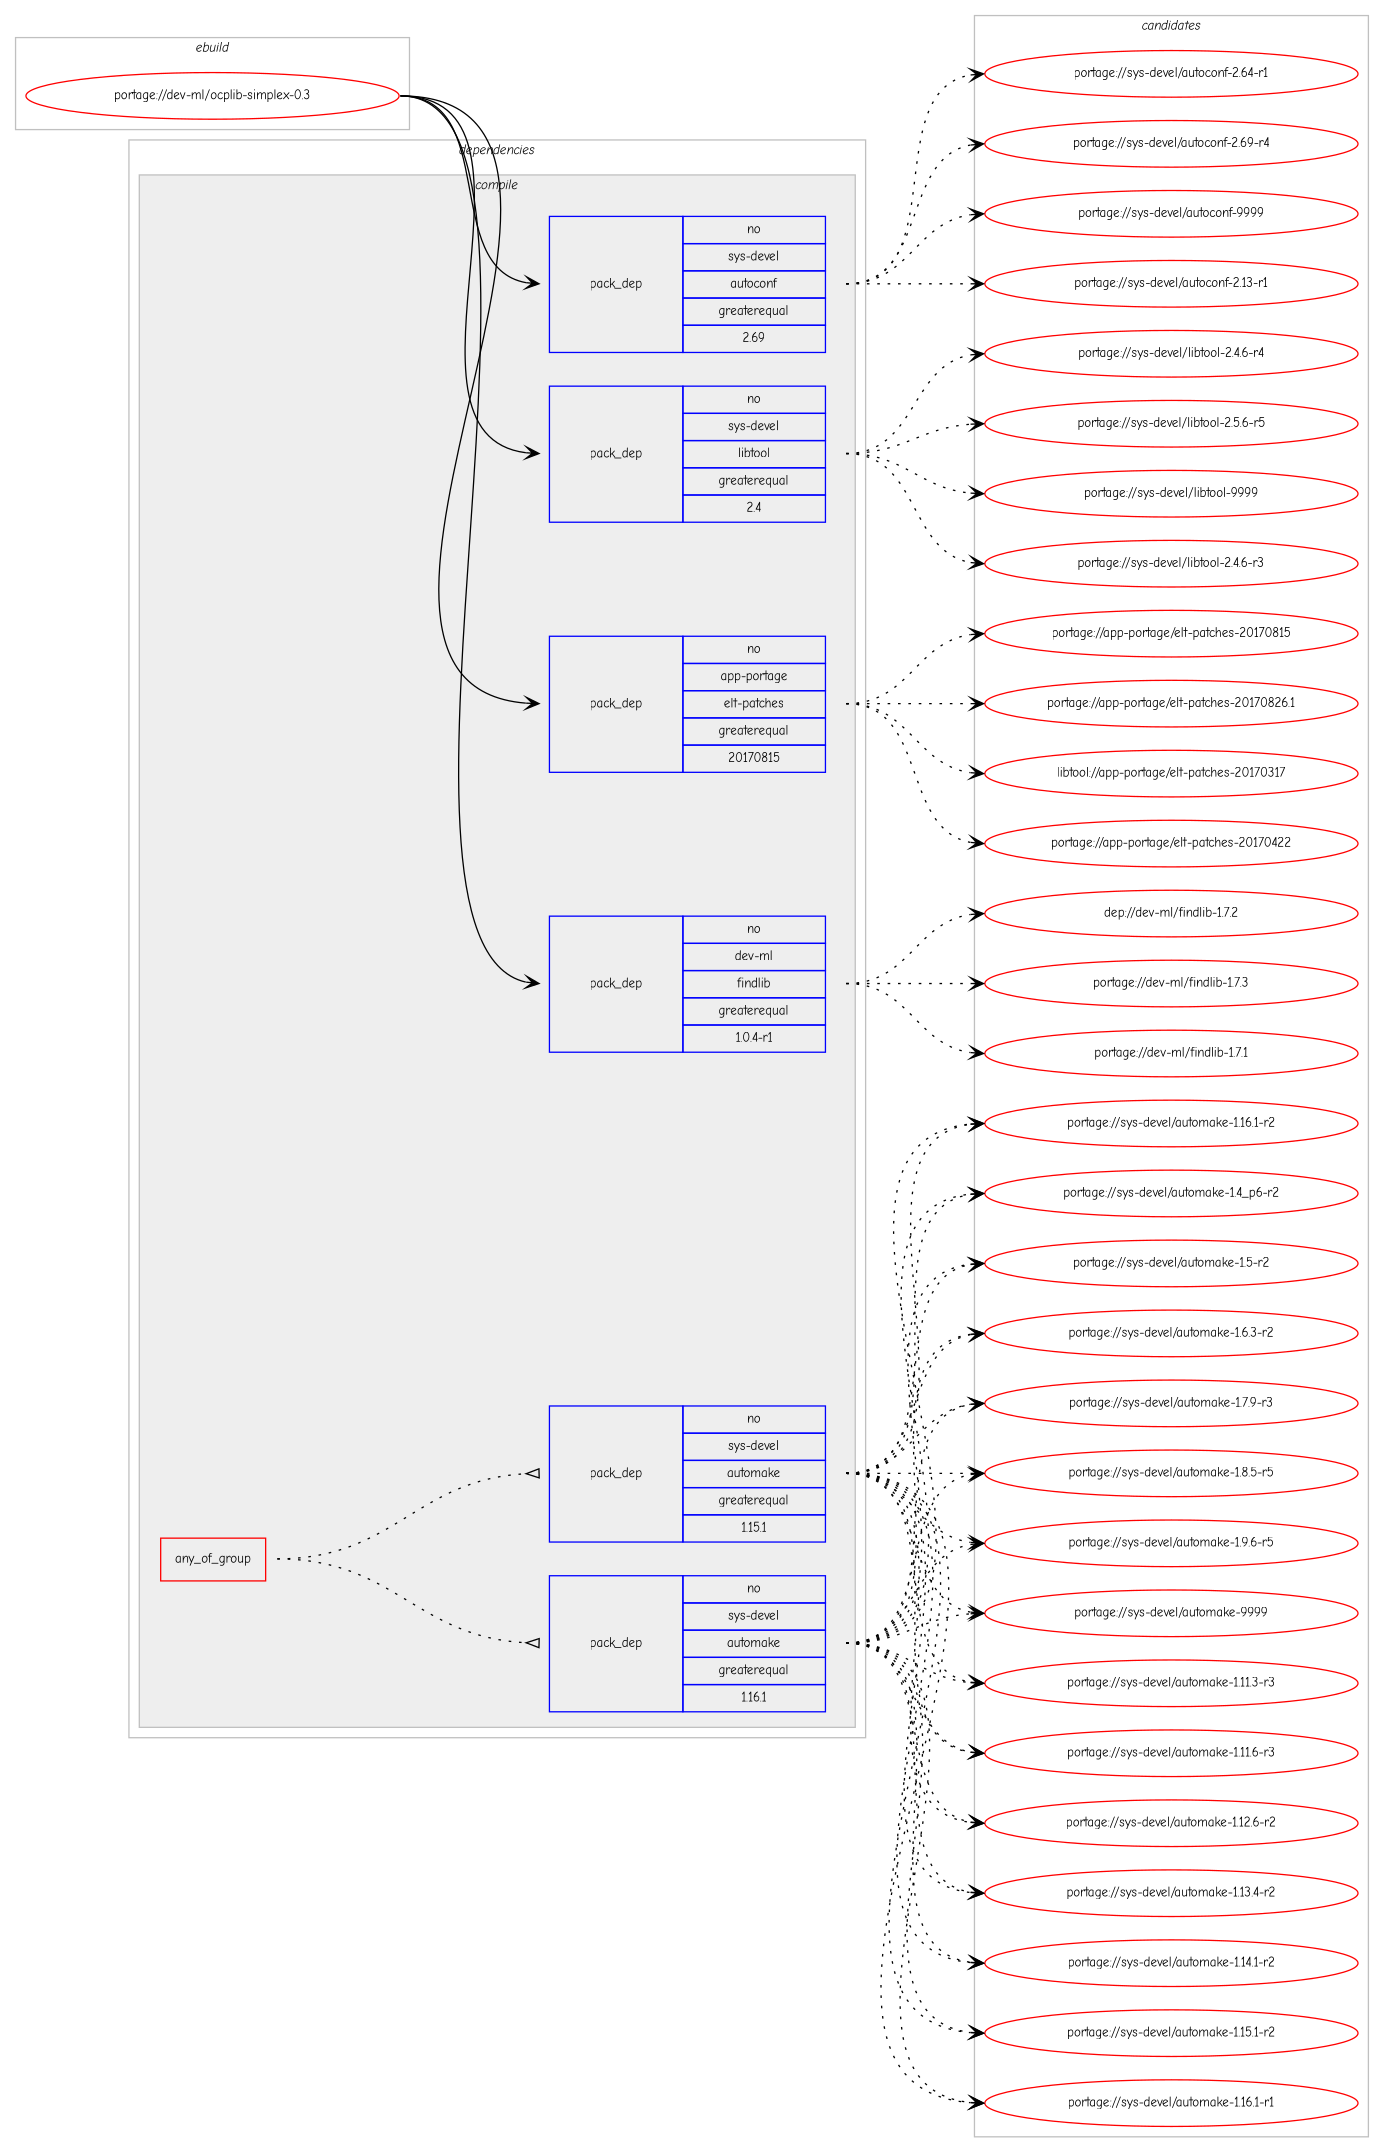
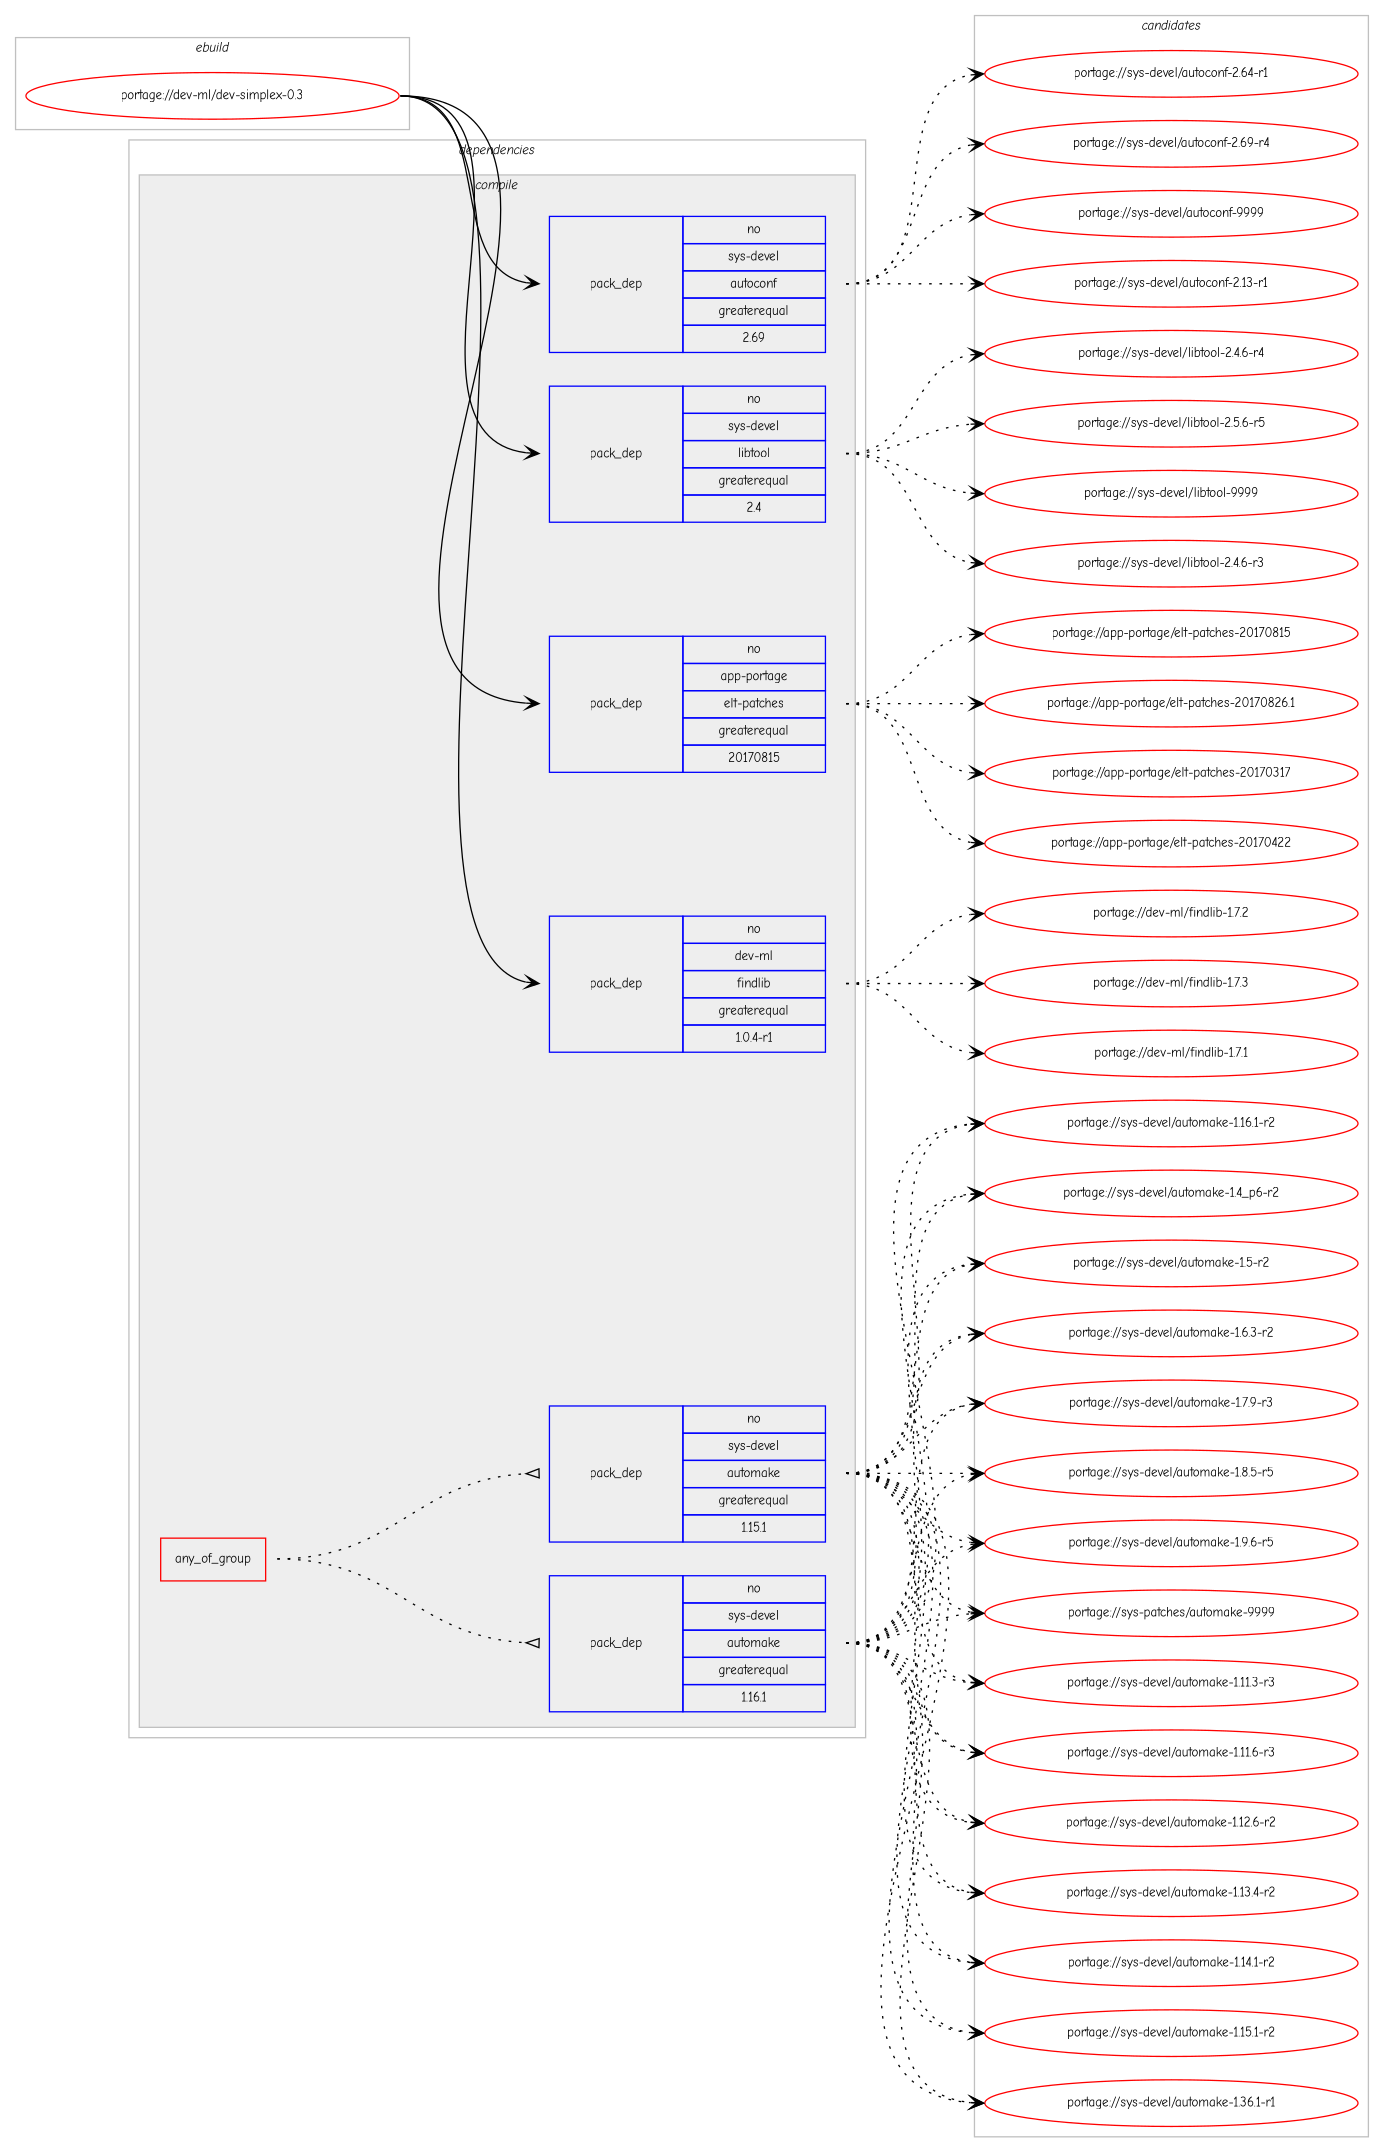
  digraph {
    compound=true
    concentrate=true
    fontname="Comic Neue"
    fontsize=10
    newrank=true
    rankdir=LR
    ranksep=1.5
    node [color=red fontname="Comic Neue" fontsize=10]
    edge [arrowhead=vee fontname="Comic Neue" headport=w style=dotted tailport=e weight=100]
-   n1 [label="portage://dev-ml/ocplib-simplex-0.3" width=4]
+   n1 [label="portage://dev-ml/dev-simplex-0.3" width=4]
    n2 [color=blue label=<<TABLE BORDER="0" CELLBORDER="1" CELLSPACING="0" CELLPADDING="4" WIDTH="220"><TR><TD ROWSPAN="6" CELLPADDING="30">pack_dep</TD></TR><TR><TD WIDTH="110">no</TD></TR><TR><TD>sys-devel</TD></TR><TR><TD>automake</TD></TR><TR><TD>greaterequal</TD></TR><TR><TD>1.16.1</TD></TR></TABLE>> shape=none]
    n3 [color=blue label=<<TABLE BORDER="0" CELLBORDER="1" CELLSPACING="0" CELLPADDING="4" WIDTH="220"><TR><TD ROWSPAN="6" CELLPADDING="30">pack_dep</TD></TR><TR><TD WIDTH="110">no</TD></TR><TR><TD>sys-devel</TD></TR><TR><TD>automake</TD></TR><TR><TD>greaterequal</TD></TR><TR><TD>1.15.1</TD></TR></TABLE>> shape=none]
    n4 [label=<<TABLE BORDER="0" CELLBORDER="1" CELLSPACING="0" CELLPADDING="4"><TR><TD CELLPADDING="10">any_of_group</TD></TR></TABLE>> shape=none]
    n5 [color=blue label=<<TABLE BORDER="0" CELLBORDER="1" CELLSPACING="0" CELLPADDING="4" WIDTH="220"><TR><TD ROWSPAN="6" CELLPADDING="30">pack_dep</TD></TR><TR><TD WIDTH="110">no</TD></TR><TR><TD>app-portage</TD></TR><TR><TD>elt-patches</TD></TR><TR><TD>greaterequal</TD></TR><TR><TD>20170815</TD></TR></TABLE>> shape=none]
    n6 [color=blue label=<<TABLE BORDER="0" CELLBORDER="1" CELLSPACING="0" CELLPADDING="4" WIDTH="220"><TR><TD ROWSPAN="6" CELLPADDING="30">pack_dep</TD></TR><TR><TD WIDTH="110">no</TD></TR><TR><TD>dev-ml</TD></TR><TR><TD>findlib</TD></TR><TR><TD>greaterequal</TD></TR><TR><TD>1.0.4-r1</TD></TR></TABLE>> shape=none]
    n7 [color=blue label=<<TABLE BORDER="0" CELLBORDER="1" CELLSPACING="0" CELLPADDING="4" WIDTH="220"><TR><TD ROWSPAN="6" CELLPADDING="30">pack_dep</TD></TR><TR><TD WIDTH="110">no</TD></TR><TR><TD>sys-devel</TD></TR><TR><TD>autoconf</TD></TR><TR><TD>greaterequal</TD></TR><TR><TD>2.69</TD></TR></TABLE>> shape=none]
    n8 [color=blue label=<<TABLE BORDER="0" CELLBORDER="1" CELLSPACING="0" CELLPADDING="4" WIDTH="220"><TR><TD ROWSPAN="6" CELLPADDING="30">pack_dep</TD></TR><TR><TD WIDTH="110">no</TD></TR><TR><TD>sys-devel</TD></TR><TR><TD>libtool</TD></TR><TR><TD>greaterequal</TD></TR><TR><TD>2.4</TD></TR></TABLE>> shape=none]
    n9 [label="portage://sys-devel/automake-1.11.3-r3" width=4]
    n10 [label="portage://sys-devel/automake-1.11.6-r3" width=4]
    n11 [label="portage://sys-devel/automake-1.12.6-r2" width=4]
    n12 [label="portage://sys-devel/automake-1.13.4-r2" width=4]
    n13 [label="portage://sys-devel/automake-1.14.1-r2" width=4]
    n14 [label="portage://sys-devel/automake-1.15.1-r2" width=4]
-   n15 [label="portage://sys-devel/automake-1.16.1-r1" width=4]
+   n15 [label="portage://sys-devel/automake-1.36.1-r1" width=4]
    n16 [label="portage://sys-devel/automake-1.16.1-r2" width=4]
    n17 [label="portage://sys-devel/automake-1.4_p6-r2" width=4]
    n18 [label="portage://sys-devel/automake-1.5-r2" width=4]
    n19 [label="portage://sys-devel/automake-1.6.3-r2" width=4]
    n20 [label="portage://sys-devel/automake-1.7.9-r3" width=4]
    n21 [label="portage://sys-devel/automake-1.8.5-r5" width=4]
    n22 [label="portage://sys-devel/automake-1.9.6-r5" width=4]
-   n23 [label="portage://sys-devel/automake-9999" width=4]
-   n24 [label="libtool://app-portage/elt-patches-20170317" width=4]
+   n23 [label="portage://sys-patches/automake-9999" width=4]
+   n24 [label="portage://app-portage/elt-patches-20170317" width=4]
    n25 [label="portage://app-portage/elt-patches-20170422" width=4]
    n26 [label="portage://app-portage/elt-patches-20170815" width=4]
    n27 [label="portage://app-portage/elt-patches-20170826.1" width=4]
    n28 [label="portage://dev-ml/findlib-1.7.1" width=4]
-   n29 [label="dep://dev-ml/findlib-1.7.2" width=4]
+   n29 [label="portage://dev-ml/findlib-1.7.2" width=4]
    n30 [label="portage://dev-ml/findlib-1.7.3" width=4]
    n31 [label="portage://sys-devel/autoconf-2.13-r1" width=4]
    n32 [label="portage://sys-devel/autoconf-2.64-r1" width=4]
    n33 [label="portage://sys-devel/autoconf-2.69-r4" width=4]
    n34 [label="portage://sys-devel/autoconf-9999" width=4]
    n35 [label="portage://sys-devel/libtool-2.4.6-r3" width=4]
    n36 [label="portage://sys-devel/libtool-2.4.6-r4" width=4]
    n37 [label="portage://sys-devel/libtool-2.5.6-r5" width=4]
    n38 [label="portage://sys-devel/libtool-9999" width=4]
    subgraph cluster_1 {
      color=gray
      label=<<i>ebuild</i>>
      rank=same
      n1
    }
    subgraph cluster_2 {
      color=gray
      label=<<i>dependencies</i>>
      subgraph cluster_3 {
        color=gray
        fillcolor="#eeeeee"
        label=<<i>compile</i>>
        style=filled
        subgraph sub_4 {
          color=gray
          fillcolor="#eeeeee"
          label=<<i>compile</i>>
          style=filled
          n4
          subgraph sub_5 {
            color=gray
            fillcolor="#eeeeee"
            label=<<i>compile</i>>
            style=filled
            n2
          }
          subgraph sub_6 {
            color=gray
            fillcolor="#eeeeee"
            label=<<i>compile</i>>
            style=filled
            n3
          }
        }
        subgraph sub_7 {
          color=gray
          fillcolor="#eeeeee"
          label=<<i>compile</i>>
          style=filled
          n5
        }
        subgraph sub_8 {
          color=gray
          fillcolor="#eeeeee"
          label=<<i>compile</i>>
          style=filled
          n6
        }
        subgraph sub_9 {
          color=gray
          fillcolor="#eeeeee"
          label=<<i>compile</i>>
          style=filled
          n7
        }
        subgraph sub_10 {
          color=gray
          fillcolor="#eeeeee"
          label=<<i>compile</i>>
          style=filled
          n8
        }
      }
      subgraph cluster_11 {
        color=gray
        fillcolor="#eeeeee"
        label=<<i>compile and run</i>>
        style=filled
      }
      subgraph cluster_12 {
        color=gray
        fillcolor="#eeeeee"
        label=<<i>run</i>>
        style=filled
      }
    }
    subgraph cluster_13 {
      color=gray
      label=<<i>candidates</i>>
      rank=same
      subgraph sub_14 {
        color=black
        label=<<i>candidates</i>>
        nodesep=1
        rank=same
        n9
        n10
        n11
        n12
        n13
        n14
        n15
        n16
        n17
        n18
        n19
        n20
        n21
        n22
        n23
      }
      subgraph sub_15 {
        color=black
        label=<<i>candidates</i>>
        nodesep=1
        rank=same
        n9
        n10
        n11
        n12
        n13
        n14
        n15
        n16
        n17
        n18
        n19
        n20
        n21
        n22
        n23
      }
      subgraph sub_16 {
        color=black
        label=<<i>candidates</i>>
        nodesep=1
        rank=same
        n24
        n25
        n26
        n27
      }
      subgraph sub_17 {
        color=black
        label=<<i>candidates</i>>
        nodesep=1
        rank=same
        n28
        n29
        n30
      }
      subgraph sub_18 {
        color=black
        label=<<i>candidates</i>>
        nodesep=1
        rank=same
        n31
        n32
        n33
        n34
      }
      subgraph sub_19 {
        color=black
        label=<<i>candidates</i>>
        nodesep=1
        rank=same
        n35
        n36
        n37
        n38
      }
    }
    n1 -> n5 [style=solid weight=20]
    n1 -> n6 [style=solid weight=20]
    n1 -> n7 [style=solid weight=20]
    n1 -> n8 [style=solid weight=20]
    n2 -> n9
    n2 -> n10
    n2 -> n11
    n2 -> n12
    n2 -> n13
    n2 -> n14
    n2 -> n15
    n2 -> n16
    n2 -> n17
    n2 -> n18
    n2 -> n19
    n2 -> n20
    n2 -> n21
    n2 -> n22
    n2 -> n23
    n3 -> n9
    n3 -> n10
    n3 -> n11
    n3 -> n12
    n3 -> n13
    n3 -> n14
    n3 -> n15
    n3 -> n16
    n3 -> n17
    n3 -> n18
    n3 -> n19
    n3 -> n20
    n3 -> n21
    n3 -> n22
    n3 -> n23
    n4 -> n2 [arrowhead=oinv weight=20]
    n4 -> n3 [arrowhead=oinv weight=20]
    n5 -> n24
    n5 -> n25
    n5 -> n26
    n5 -> n27
    n6 -> n28
    n6 -> n29
    n6 -> n30
    n7 -> n31
    n7 -> n32
    n7 -> n33
    n7 -> n34
    n8 -> n35
    n8 -> n36
    n8 -> n37
    n8 -> n38
  }
